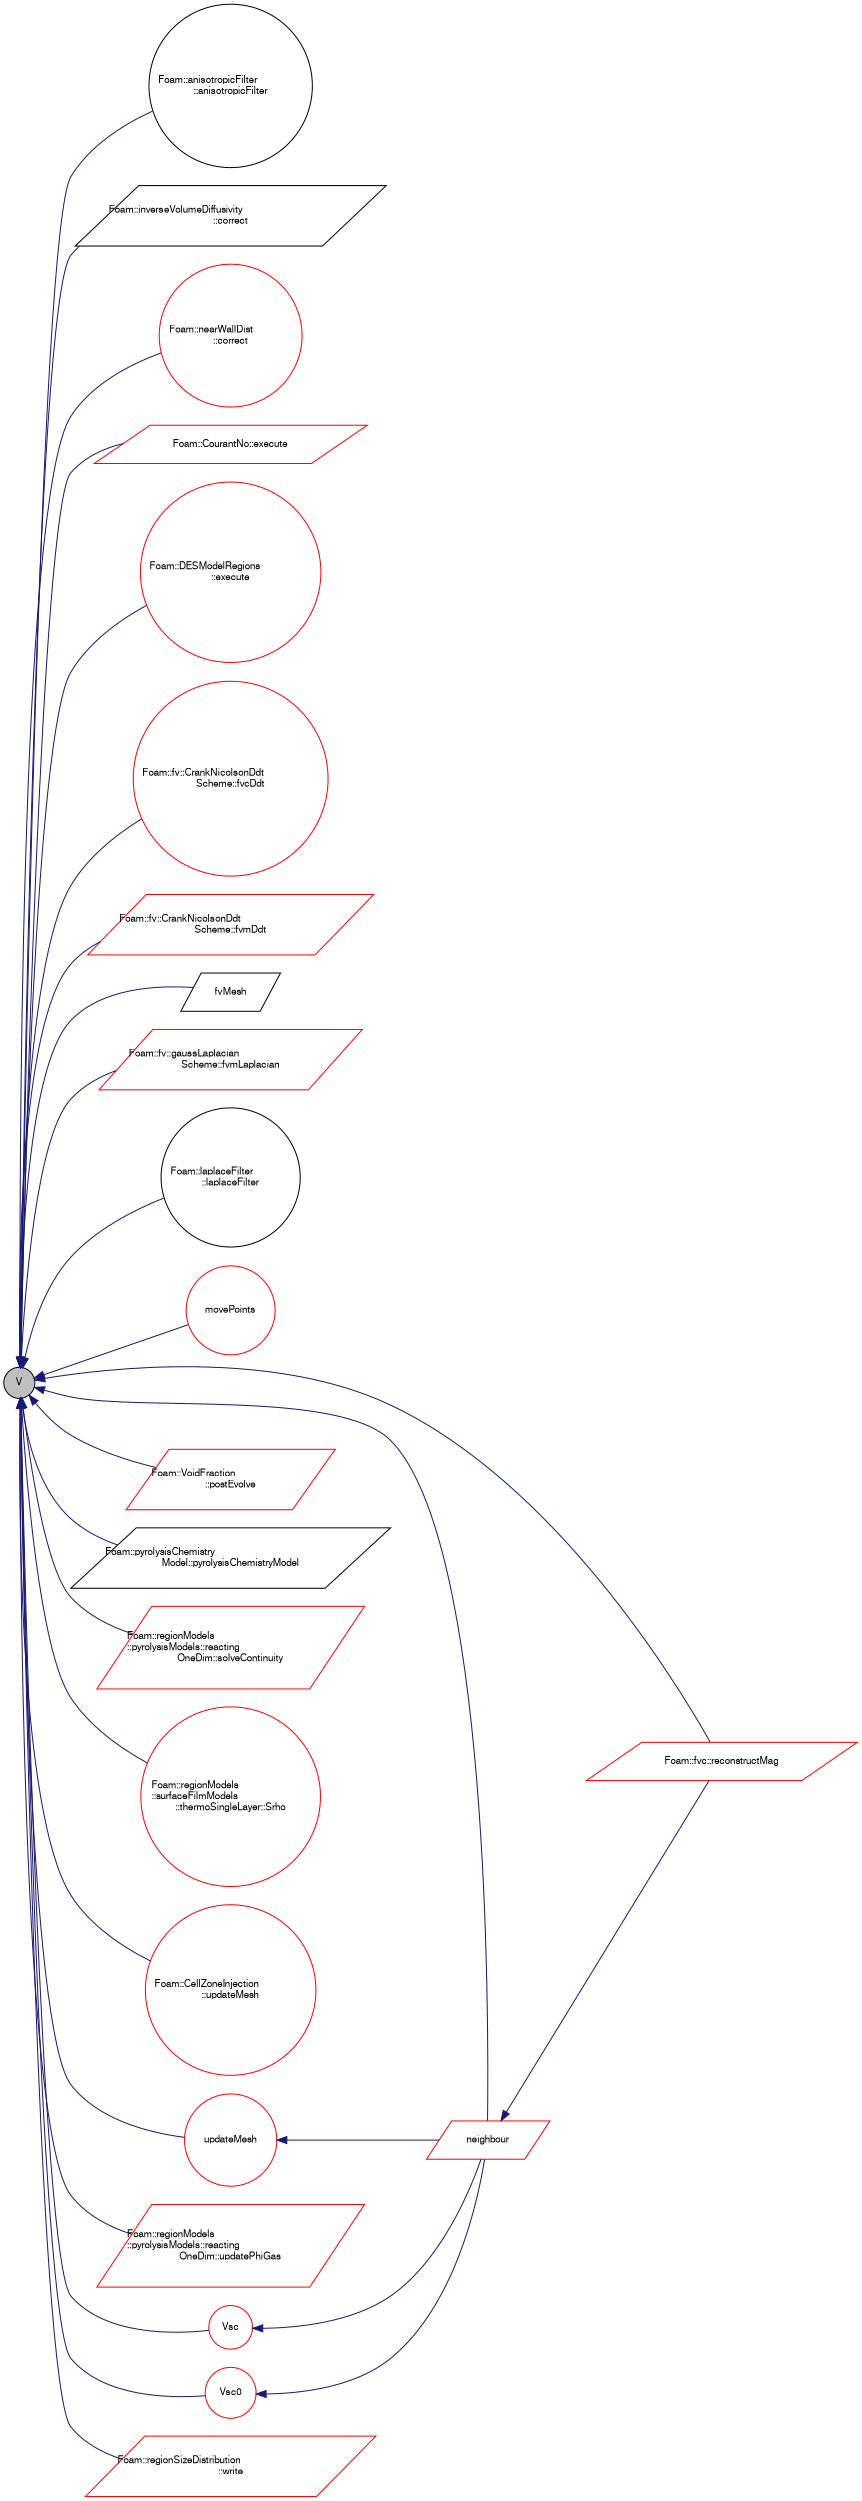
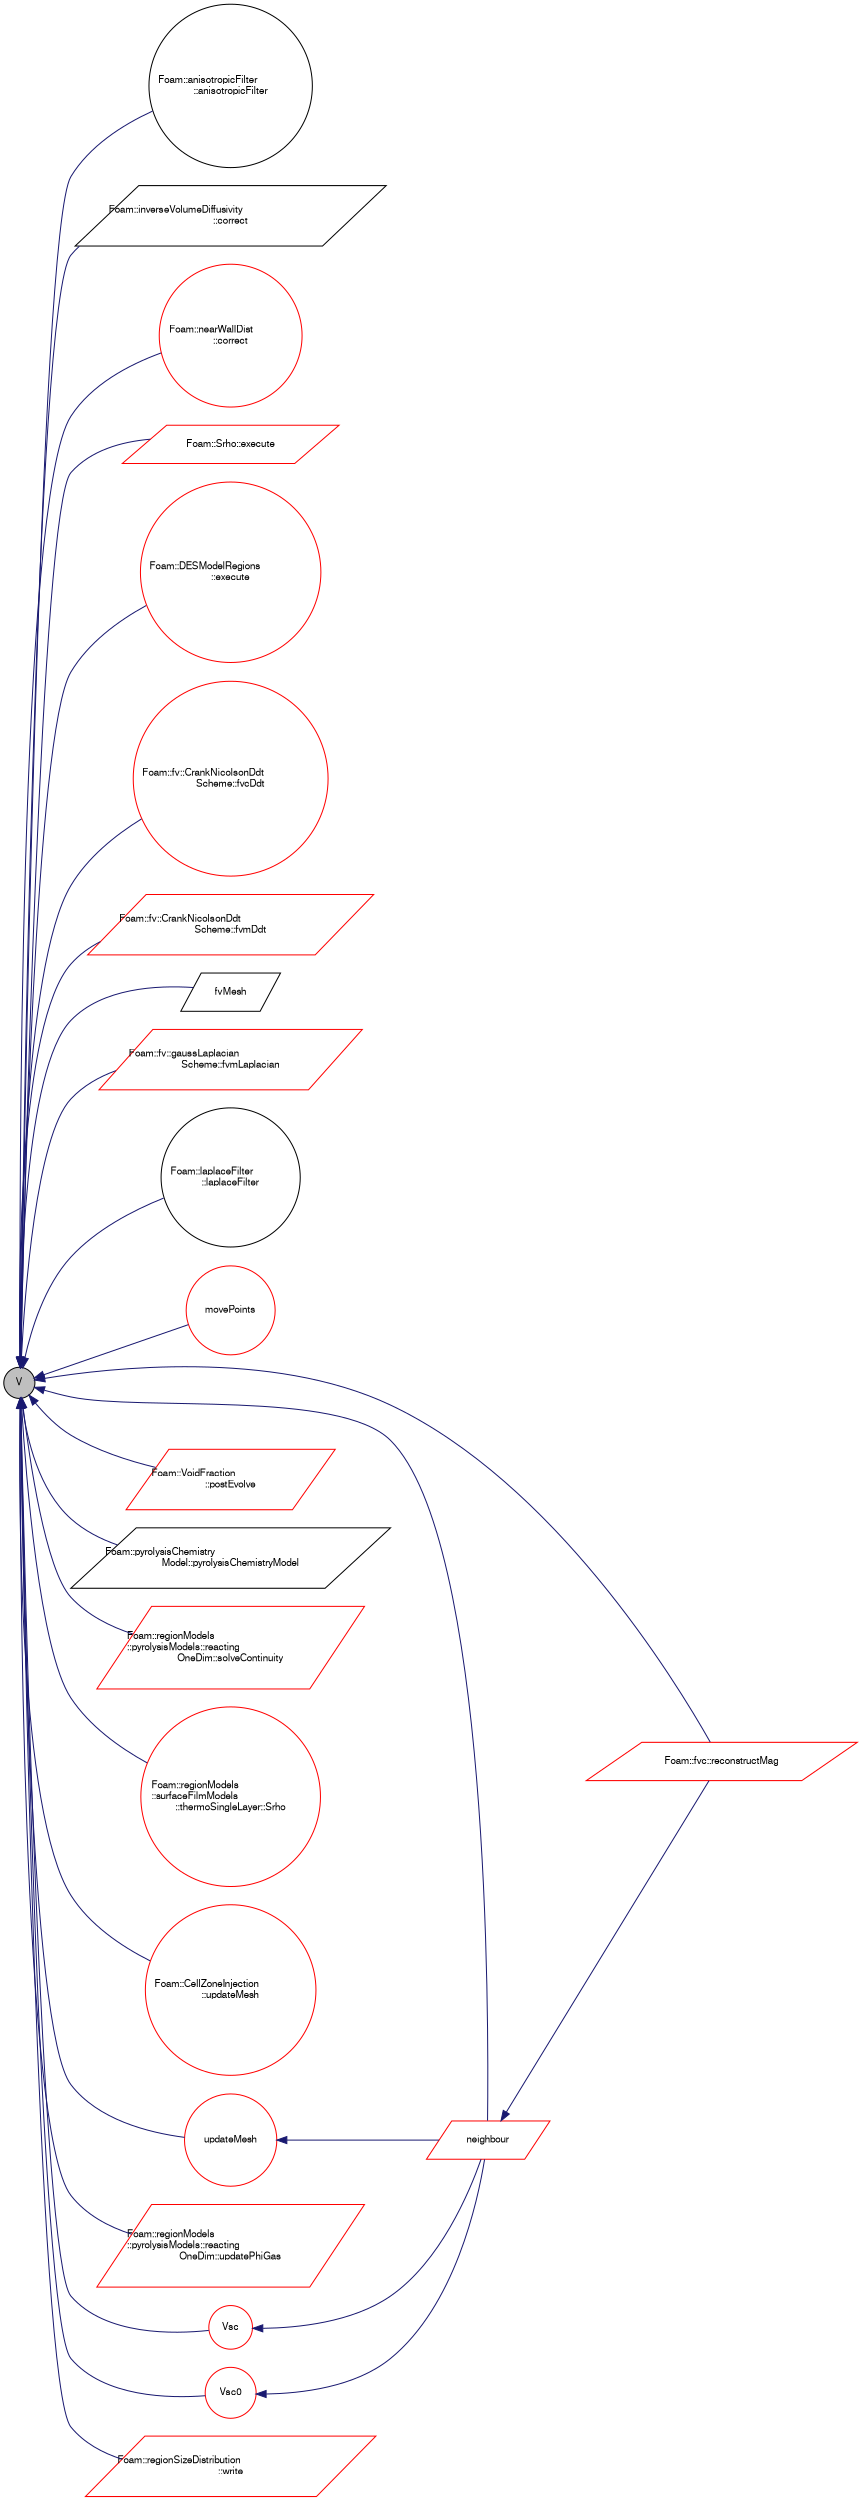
  digraph {
    rankdir=LR
    node [color=red fontname=FreeSans fontsize=10 shape=circle]
    edge [color=midnightblue dir=back fontname=FreeSans fontsize=10 labelfontname=FreeSans labelfontsize=10 style=solid]
    n1 [color=black fillcolor=grey75 fontcolor=black height=0.2 label=V style=filled width=0.4]
    n2 [color=black height=0.2 label="Foam::anisotropicFilter\l::anisotropicFilter" width=0.4]
    n3 [color=black height=0.2 label="Foam::inverseVolumeDiffusivity\l::correct" shape=parallelogram width=0.4]
    n4 [height=0.2 label="Foam::nearWallDist\l::correct" width=0.4]
-   n5 [height=0.2 label="Foam::CourantNo::execute" shape=parallelogram width=0.4]
+   n5 [height=0.2 label="Foam::Srho::execute" shape=parallelogram width=0.4]
    n6 [height=0.2 label="Foam::DESModelRegions\l::execute" width=0.4]
    n7 [height=0.2 label="Foam::fv::CrankNicolsonDdt\lScheme::fvcDdt" width=0.4]
    n8 [height=0.2 label="Foam::fv::CrankNicolsonDdt\lScheme::fvmDdt" shape=parallelogram width=0.4]
    n9 [color=black height=0.2 label=fvMesh shape=parallelogram width=0.4]
    n10 [height=0.2 label="Foam::fv::gaussLaplacian\lScheme::fvmLaplacian" shape=parallelogram width=0.4]
    n11 [color=black height=0.2 label="Foam::laplaceFilter\l::laplaceFilter" width=0.4]
    n12 [height=0.2 label=movePoints width=0.4]
    n13 [height=0.2 label=neighbour shape=parallelogram width=0.4]
    n14 [height=0.2 label="Foam::fvc::reconstructMag" shape=parallelogram width=0.4]
    n15 [height=0.2 label="Foam::VoidFraction\l::postEvolve" shape=parallelogram width=0.4]
    n16 [color=black height=0.2 label="Foam::pyrolysisChemistry\lModel::pyrolysisChemistryModel" shape=parallelogram width=0.4]
    n17 [height=0.2 label="Foam::regionModels\l::pyrolysisModels::reacting\lOneDim::solveContinuity" shape=parallelogram width=0.4]
    n18 [height=0.2 label="Foam::regionModels\l::surfaceFilmModels\l::thermoSingleLayer::Srho" width=0.4]
    n19 [height=0.2 label="Foam::CellZoneInjection\l::updateMesh" width=0.4]
    n20 [height=0.2 label=updateMesh width=0.4]
    n21 [height=0.2 label="Foam::regionModels\l::pyrolysisModels::reacting\lOneDim::updatePhiGas" shape=parallelogram width=0.4]
    n22 [height=0.2 label=Vsc width=0.4]
    n23 [height=0.2 label=Vsc0 width=0.4]
    n24 [height=0.2 label="Foam::regionSizeDistribution\l::write" shape=parallelogram width=0.4]
    n1 -> n2
    n1 -> n3
    n1 -> n4
    n1 -> n5
    n1 -> n6
    n1 -> n7
    n1 -> n8
    n1 -> n9
    n1 -> n10
    n1 -> n11
    n1 -> n12
    n1 -> n13
    n1 -> n14
    n1 -> n15
    n1 -> n16
    n1 -> n17
    n1 -> n18
    n1 -> n19
    n1 -> n20
    n1 -> n21
    n1 -> n22
    n1 -> n23
    n1 -> n24
    n13 -> n14
    n20 -> n13
    n22 -> n13
    n23 -> n13
  }
